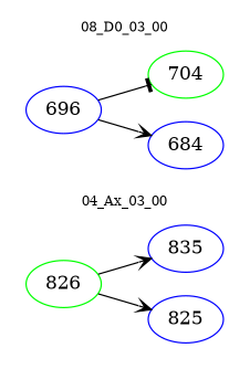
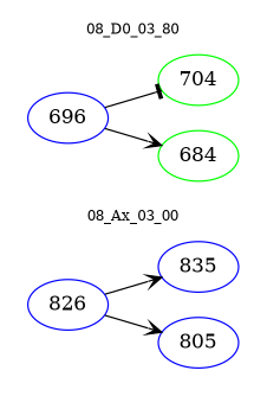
  digraph {
    rankdir=LR
    node [color=blue]
    edge [arrowhead=vee color=black]
-   n1 [color=green label=826]
-   n2 [label=825]
+   n1 [label=826]
+   n2 [label=805]
    n3 [label=835]
    n4 [label=696]
-   n5 [label=684]
+   n5 [color=green label=684]
    n6 [color=green label=704]
    subgraph cluster_1 {
      color=white
      fontsize=10
-     label="04_Ax_03_00"
+     label="08_Ax_03_00"
      n1
      n2
      n3
    }
    subgraph cluster_2 {
      color=white
      fontsize=10
-     label="08_D0_03_00"
+     label="08_D0_03_80"
      n4
      n5
      n6
    }
    n1 -> n2
    n1 -> n3
    n4 -> n5
    n4 -> n6 [arrowhead=tee]
  }
